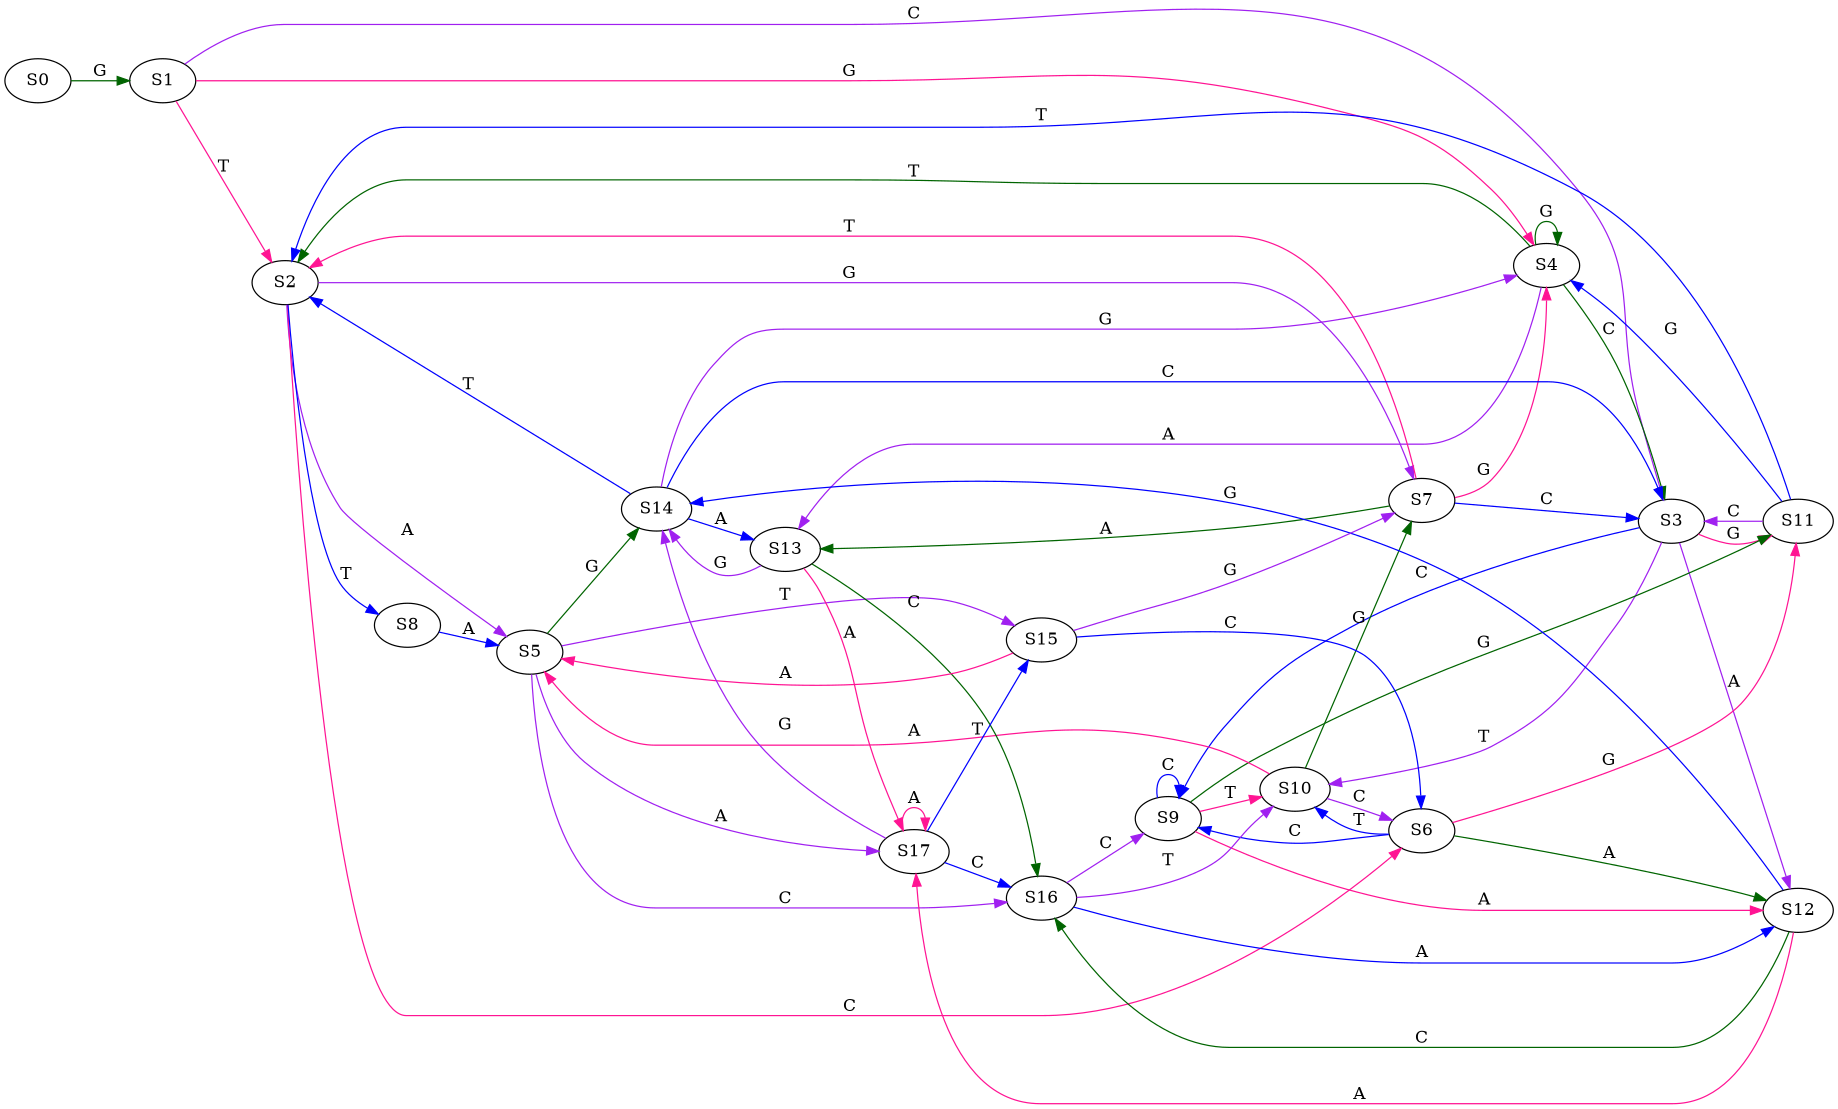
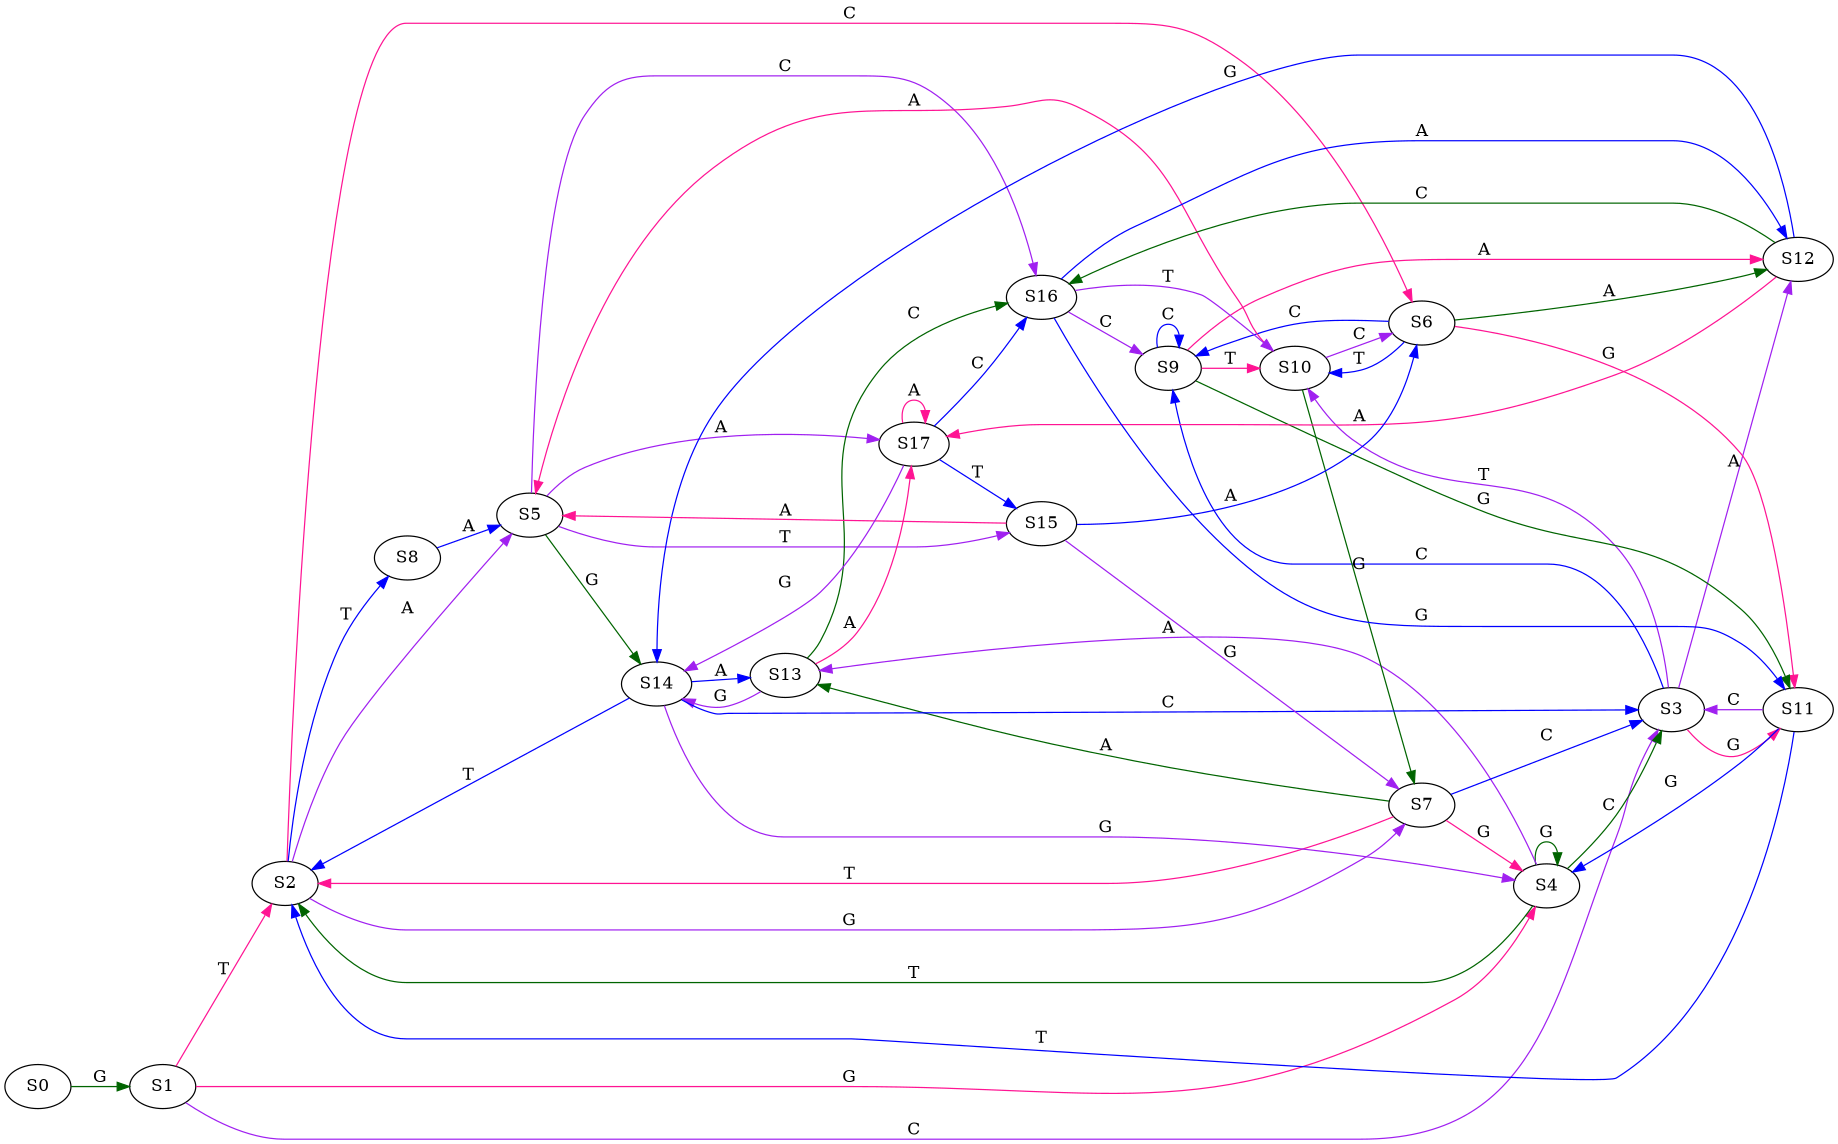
  strict digraph {
    rankdir=LR
    edge [color=blue]
    S0
    S1
    S2
    S3
    S4
    S5
    S6
    S7
    S8
    S9
    S10
    S11
    S12
    S13
    S14
    S15
    S16
    S17
    S0 -> S1 [color=darkgreen label=G]
    S1 -> S2 [color=deeppink label=T]
    S1 -> S3 [color=purple label=C]
    S1 -> S4 [color=deeppink label=G]
    S2 -> S5 [color=purple label=A]
    S2 -> S6 [color=deeppink label=C]
    S2 -> S7 [color=purple label=G]
    S2 -> S8 [label=T]
    S3 -> S9 [label=C]
    S3 -> S10 [color=purple label=T]
    S3 -> S11 [color=deeppink label=G]
    S3 -> S12 [color=purple label=A]
    S4 -> S2 [color=darkgreen label=T]
    S4 -> S3 [color=darkgreen label=C]
    S4 -> S4 [color=darkgreen label=G]
    S4 -> S13 [color=purple label=A]
    S5 -> S14 [color=darkgreen label=G]
    S5 -> S15 [color=purple label=T]
    S5 -> S16 [color=purple label=C]
    S5 -> S17 [color=purple label=A]
    S6 -> S9 [label=C]
    S6 -> S10 [label=T]
    S6 -> S11 [color=deeppink label=G]
    S6 -> S12 [color=darkgreen label=A]
    S7 -> S2 [color=deeppink label=T]
    S7 -> S3 [label=C]
    S7 -> S4 [color=deeppink label=G]
    S7 -> S13 [color=darkgreen label=A]
    S8 -> S5 [label=A]
    S9 -> S9 [label=C]
    S9 -> S10 [color=deeppink label=T]
    S9 -> S11 [color=darkgreen label=G]
    S9 -> S12 [color=deeppink label=A]
    S10 -> S5 [color=deeppink label=A]
    S10 -> S6 [color=purple label=C]
    S10 -> S7 [color=darkgreen label=G]
    S11 -> S2 [label=T]
    S11 -> S3 [color=purple label=C]
    S11 -> S4 [label=G]
    S12 -> S14 [label=G]
    S12 -> S16 [color=darkgreen label=C]
    S12 -> S17 [color=deeppink label=A]
    S13 -> S14 [color=purple label=G]
    S13 -> S16 [color=darkgreen label=C]
    S13 -> S17 [color=deeppink label=A]
    S14 -> S2 [label=T]
    S14 -> S3 [label=C]
    S14 -> S4 [color=purple label=G]
    S14 -> S13 [label=A]
    S15 -> S5 [color=deeppink label=A]
-   S15 -> S6 [label=C]
+   S15 -> S6 [label=A]
    S15 -> S7 [color=purple label=G]
    S16 -> S9 [color=purple label=C]
    S16 -> S10 [color=purple label=T]
+   S16 -> S11 [label=G]
    S16 -> S12 [label=A]
    S17 -> S14 [color=purple label=G]
    S17 -> S15 [label=T]
    S17 -> S16 [label=C]
    S17 -> S17 [color=deeppink label=A]
  }
